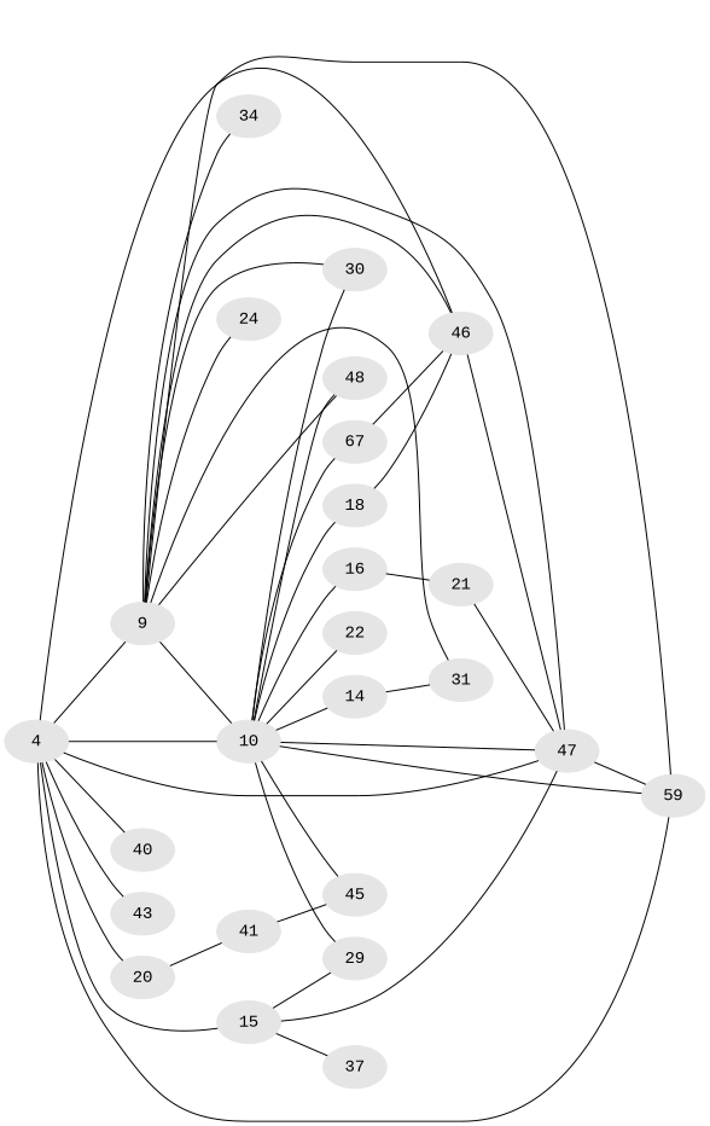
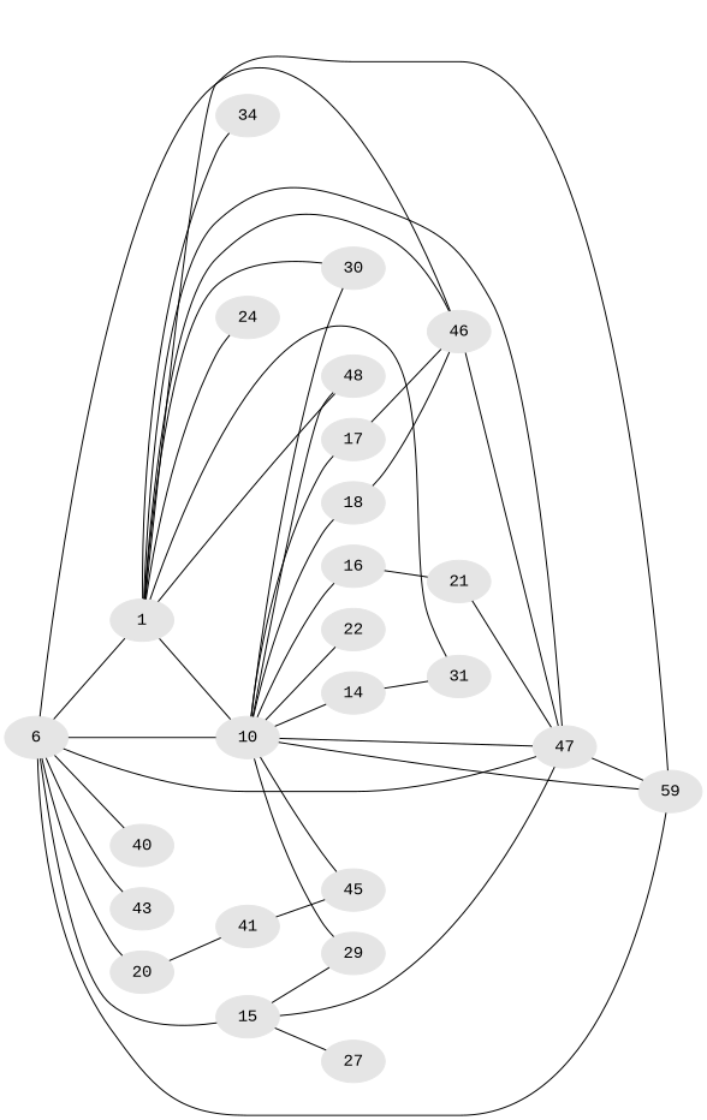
  graph {
    fontname="Liberation Mono"
    rankdir=LR
    node [color=gray90 fontname="Liberation Mono" style=filled]
    edge [fontname="Liberation Mono"]
-   6 [super="+2" label=4]
-   9 [super="+7"]
+   6 [super="+2"]
+   9 [super="+7" label=1]
    10 [super="+8+5"]
    15
    20
    40
    43
    46 [super="+42"]
    47 [super="+19+4"]
    n10 [label=59 super="+35+37"]
    24
    30
    31
    34
    48 [super="+28"]
    14
    16
-   17 [label=67]
+   17
    18
    22
    29
    45 [super="+26"]
-   27 [label=37]
+   27
    41
    21
    6 -- 9 [weight=4]
    6 -- 10 [weight=8]
    6 -- 15
    6 -- 20 [weight=2]
    6 -- 40
    6 -- 43 [weight=2]
    6 -- 46 [weight=3]
    6 -- 47 [weight=5]
    6 -- n10
    9 -- 10 [weight=8]
    9 -- 46
    9 -- 47 [weight=4]
    9 -- n10
    9 -- 24
    9 -- 30
    9 -- 31
    9 -- 34 [weight=2]
    9 -- 48
    10 -- 47 [weight=9]
    10 -- n10
    10 -- 30
    10 -- 48
    10 -- 14 [weight=2]
    10 -- 16 [weight=2]
    10 -- 17
    10 -- 18 [weight=2]
    10 -- 22 [weight=2]
    10 -- 29
    10 -- 45 [weight=5]
    15 -- 47
    15 -- 29
    15 -- 27
    20 -- 41
    46 -- 47 [weight=2]
    47 -- n10
    14 -- 31
    16 -- 21
    17 -- 46
    18 -- 46
    41 -- 45
    21 -- 47
  }
